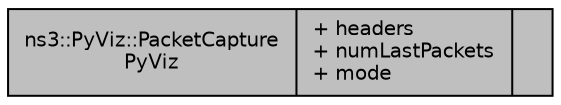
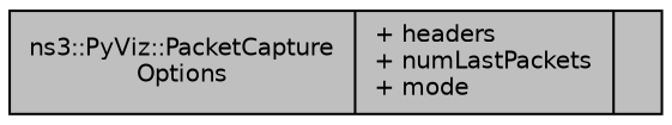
  digraph {
    rankdir=LR
-   n1 [color=black fillcolor=grey75 fontcolor=black fontname=Helvetica fontsize=10 height=0.2 label="{ns3::PyViz::PacketCapture\lPyViz\n|+ headers\l+ numLastPackets\l+ mode\l|}" shape=record style=filled width=0.4]
+   n1 [color=black fillcolor=grey75 fontcolor=black fontname=Helvetica fontsize=10 height=0.2 label="{ns3::PyViz::PacketCapture\lOptions\n|+ headers\l+ numLastPackets\l+ mode\l|}" shape=record style=filled width=0.4]
  }
